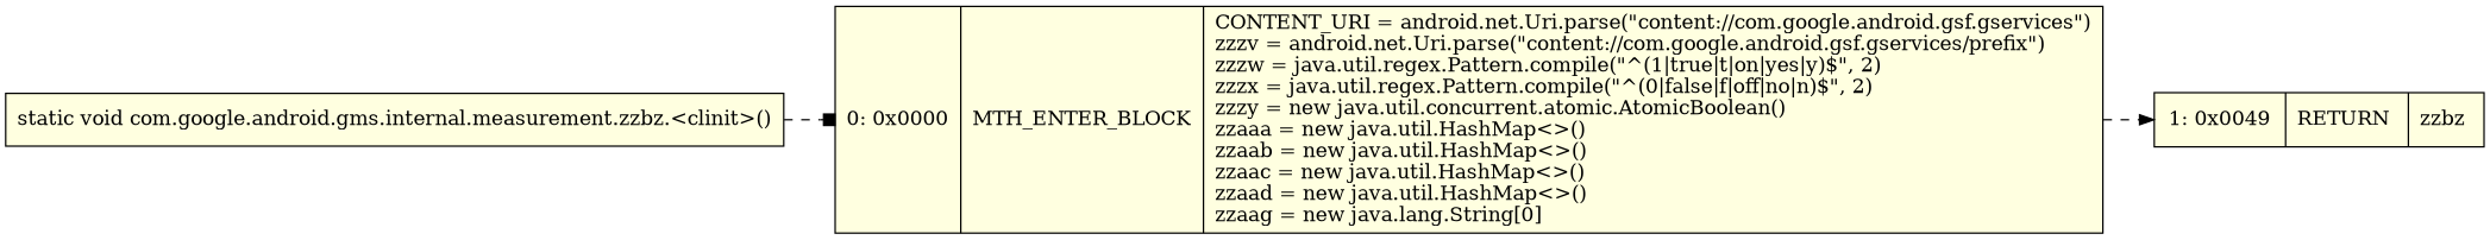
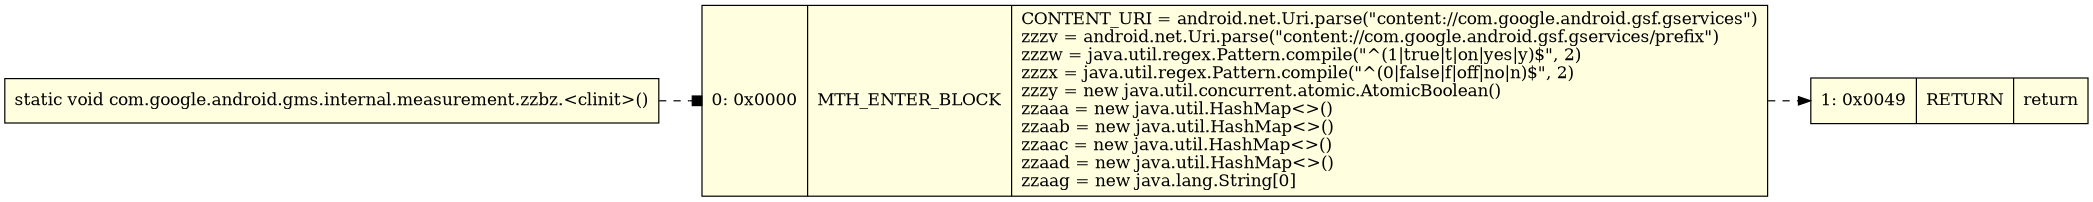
  digraph {
    rankdir=LR
    node [shape=record style=filled fillcolor=lightyellow]
    edge [style=dashed]
    n1 [label="{0\:\ 0x0000|MTH_ENTER_BLOCK\l|CONTENT_URI = android.net.Uri.parse(\"content:\/\/com.google.android.gsf.gservices\")\lzzzv = android.net.Uri.parse(\"content:\/\/com.google.android.gsf.gservices\/prefix\")\lzzzw = java.util.regex.Pattern.compile(\"^(1\|true\|t\|on\|yes\|y)$\", 2)\lzzzx = java.util.regex.Pattern.compile(\"^(0\|false\|f\|off\|no\|n)$\", 2)\lzzzy = new java.util.concurrent.atomic.AtomicBoolean()\lzzaaa = new java.util.HashMap\<\>()\lzzaab = new java.util.HashMap\<\>()\lzzaac = new java.util.HashMap\<\>()\lzzaad = new java.util.HashMap\<\>()\lzzaag = new java.lang.String[0]\l}"]
-   n2 [label="{1\:\ 0x0049|RETURN\l|zzbz\l}"]
+   n2 [label="{1\:\ 0x0049|RETURN\l|return\l}"]
    n3 [label="{static void com.google.android.gms.internal.measurement.zzbz.\<clinit\>() }"]
    n1 -> n2 [arrowhead=normal]
    n3 -> n1 [arrowhead=box]
  }
